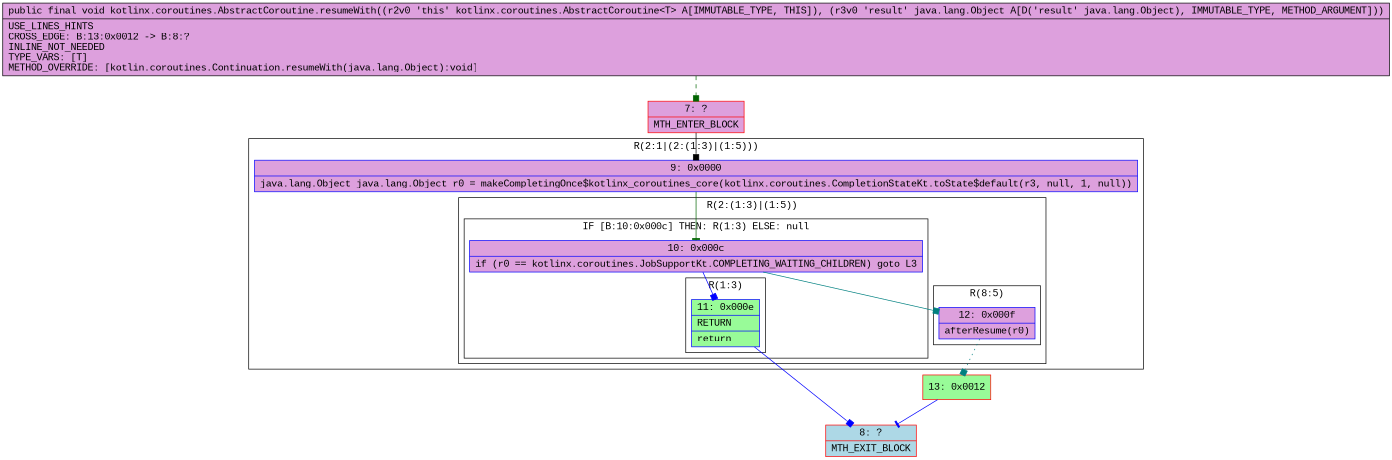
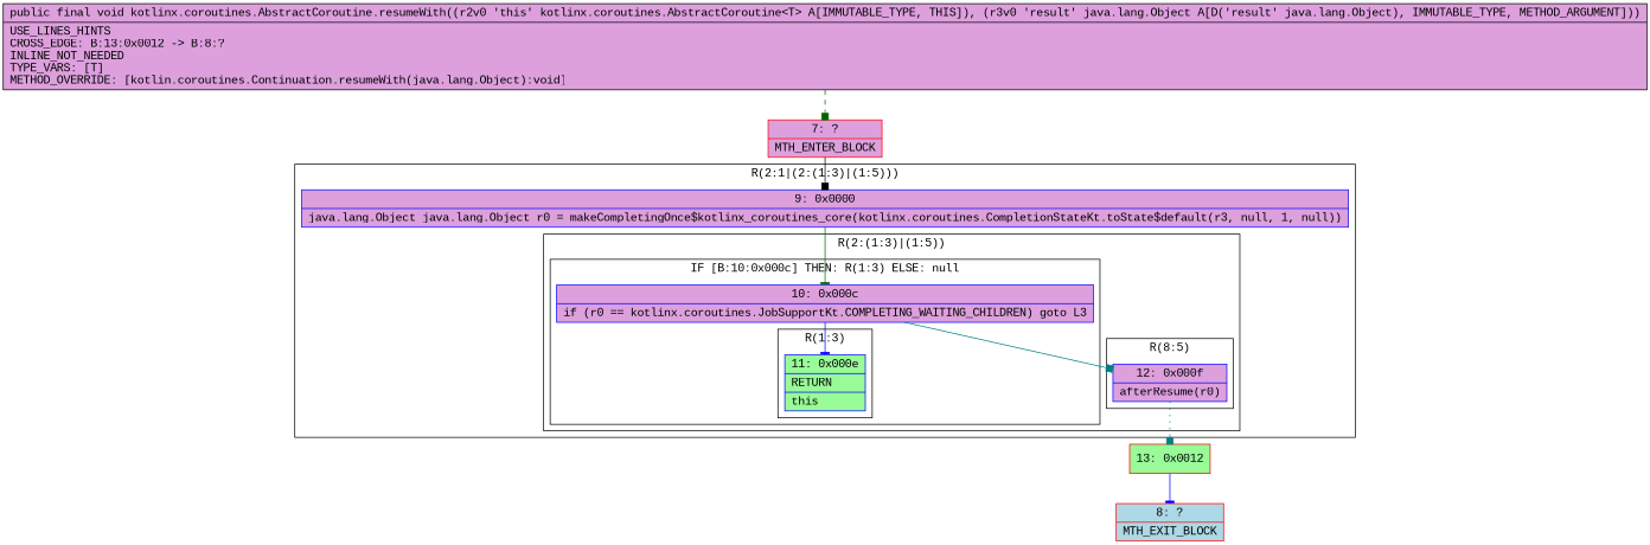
  digraph {
    fontname="Liberation Mono"
    node [color=blue fillcolor=plum fontname="Liberation Mono" shape=record style=filled]
    edge [arrowhead=box color=blue fontname="Liberation Mono" style=solid]
-   n1 [fillcolor=palegreen label="{11\:\ 0x000e|RETURN\l|return\l}"]
+   n1 [fillcolor=palegreen label="{11\:\ 0x000e|RETURN\l|this\l}"]
    n2 [label="{10\:\ 0x000c|if (r0 == kotlinx.coroutines.JobSupportKt.COMPLETING_WAITING_CHILDREN) goto L3\l}"]
    n3 [label="{12\:\ 0x000f|afterResume(r0)\l}"]
    n4 [label="{9\:\ 0x0000|java.lang.Object java.lang.Object r0 = makeCompletingOnce$kotlinx_coroutines_core(kotlinx.coroutines.CompletionStateKt.toState$default(r3, null, 1, null))\l}"]
    n5 [color=red fillcolor=lightblue label="{8\:\ ?|MTH_EXIT_BLOCK\l}"]
    n6 [color=red fillcolor=palegreen label="{13\:\ 0x0012}"]
    n7 [color=red label="{7\:\ ?|MTH_ENTER_BLOCK\l}"]
    n8 [label="{public final void kotlinx.coroutines.AbstractCoroutine.resumeWith((r2v0 'this' kotlinx.coroutines.AbstractCoroutine\<T\> A[IMMUTABLE_TYPE, THIS]), (r3v0 'result' java.lang.Object A[D('result' java.lang.Object), IMMUTABLE_TYPE, METHOD_ARGUMENT]))  | USE_LINES_HINTS\lCROSS_EDGE: B:13:0x0012 \-\> B:8:?\lINLINE_NOT_NEEDED\lTYPE_VARS: [T]\lMETHOD_OVERRIDE: [kotlin.coroutines.Continuation.resumeWith(java.lang.Object):void]\l}" color=""]
    subgraph cluster_1 {
      label="R(2:1|(2:(1:3)|(1:5)))"
      n4
      subgraph cluster_2 {
        label="R(2:(1:3)|(1:5))"
        subgraph cluster_3 {
          label="IF [B:10:0x000c] THEN: R(1:3) ELSE: null"
          n2
          subgraph cluster_4 {
            label="R(1:3)"
            n1
          }
        }
        subgraph cluster_5 {
          label="R(8:5)"
          n3
        }
      }
    }
-   n1 -> n5
-   n2 -> n1
+   n2 -> n1 [arrowhead=tee]
    n2 -> n3 [color=teal]
    n3 -> n6 [color=teal style=dotted]
    n4 -> n2 [arrowhead=tee color=darkgreen]
    n6 -> n5 [arrowhead=tee]
    n7 -> n4 [color=black]
    n8 -> n7 [color=darkgreen style=dashed]
  }
